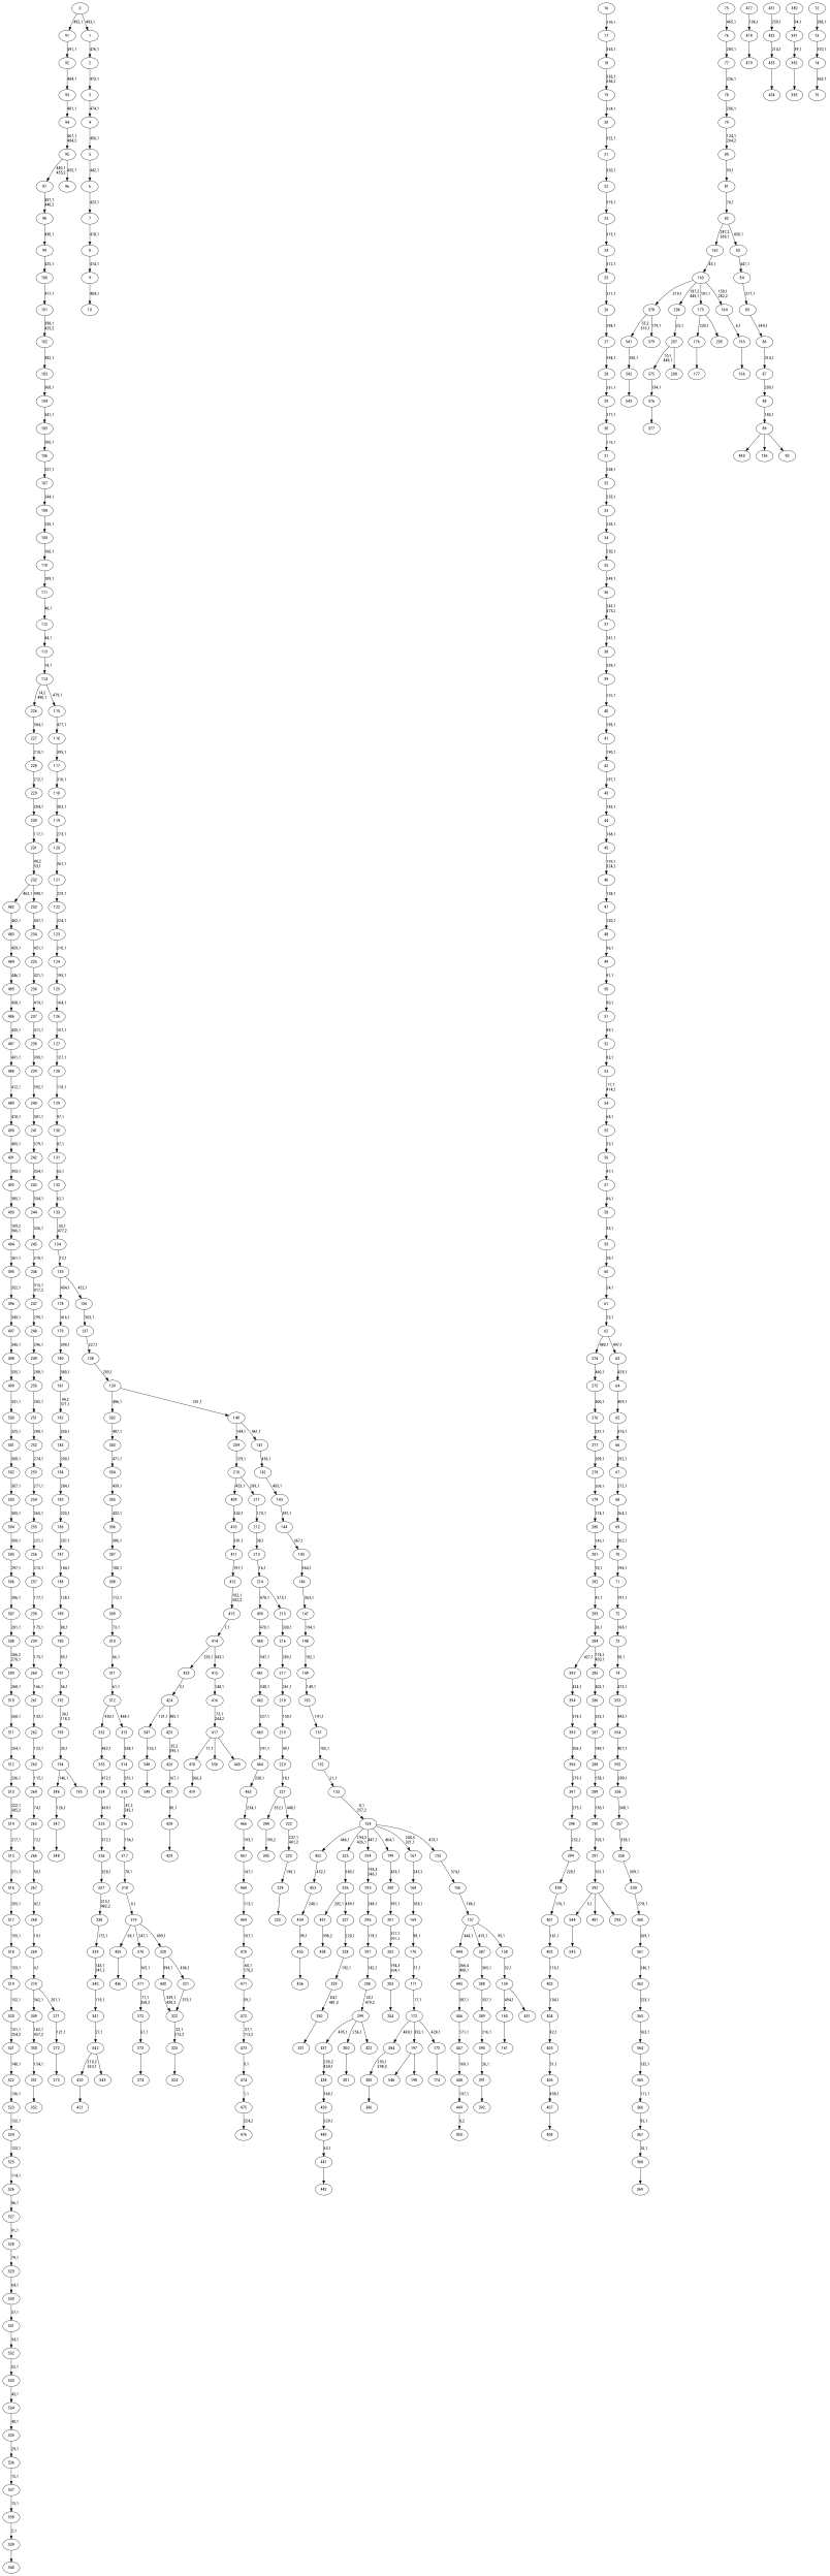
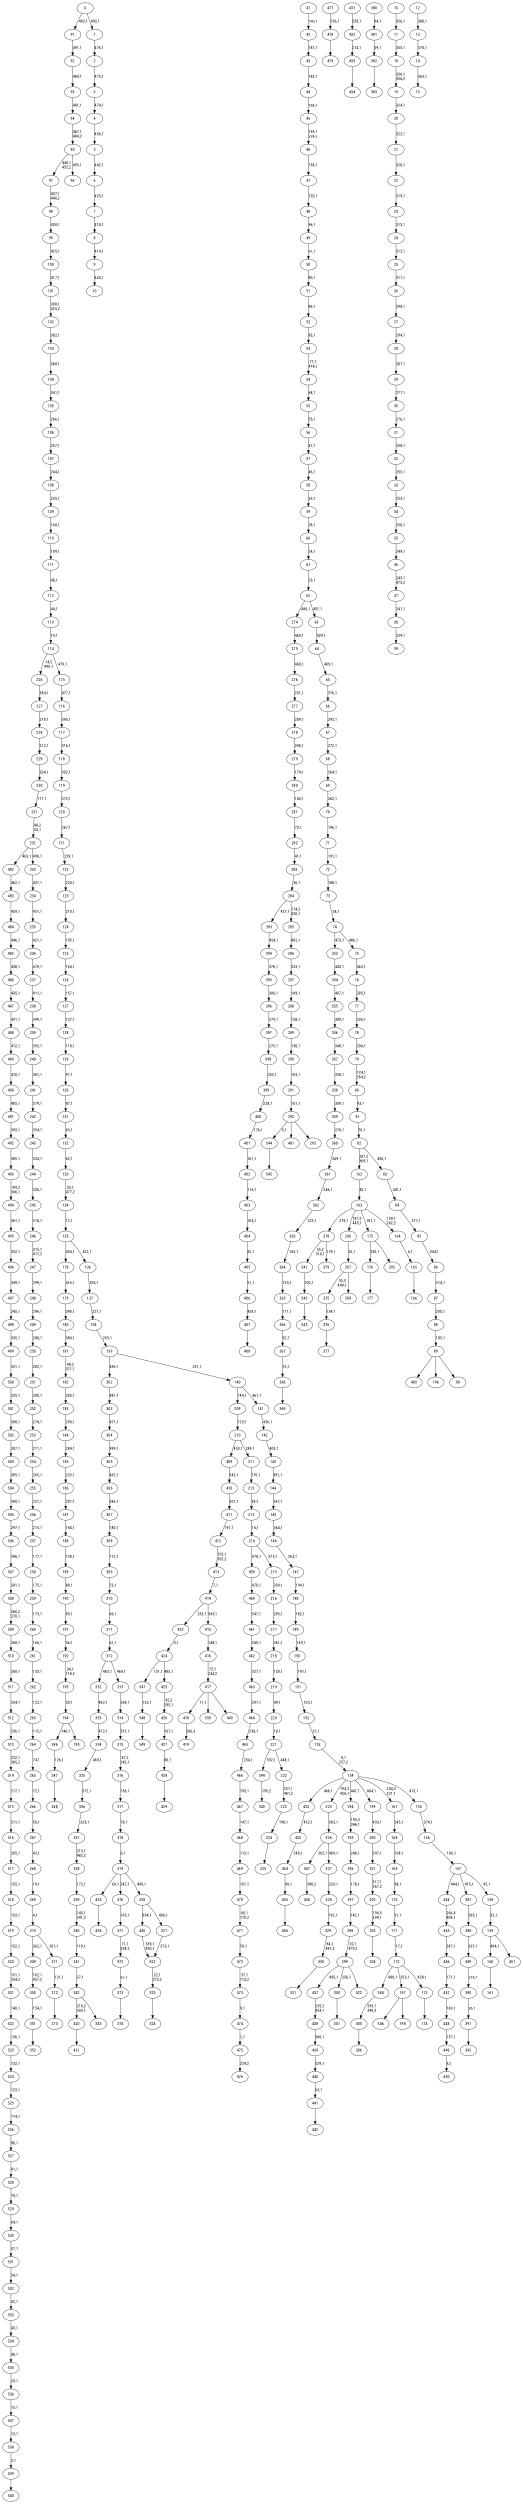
  digraph {
    fontname="Roboto Condensed"
    node [fontname="Roboto Condensed"]
    edge [fontname="Roboto Condensed"]
    548
    549
    547
    544
    545
    542
    543
    541
    539
    540
    538
    537
    536
    535
    534
    533
    532
    531
    530
    529
    528
    527
    526
    525
    524
    523
    522
    521
    520
    519
    518
    517
    516
    515
    514
    513
    512
    511
    510
    509
    508
    507
    506
    505
    504
    503
    502
    501
    500
    499
    498
    497
    496
    495
    494
    493
    492
    491
    490
    489
    488
    487
    486
    485
    484
    483
    482
    478
    479
    477
    475
    476
    474
    473
    472
    471
    470
    469
    468
    467
    466
    465
    464
    463
    462
    461
    460
    459
    457
    458
    455
    456
    454
    453
    452
    449
    450
    448
    447
    446
    445
    444
    441
    442
    440
    439
    438
    437
    435
    436
    433
    434
    432
    431
    430
    322
    428
    429
    427
    426
    425
    424
    423
    420
    421
    418
    419
    417
    550
    443
    416
    415
    414
    413
    412
    411
    410
    409
    407
    408
    406
    405
    404
    403
    402
    401
    400
    399
    398
    397
    396
    395
    394
    393
    391
    392
    390
    389
    388
    387
    385
    386
    384
    382
    383
    381
    380
    378
    379
    376
    377
    375
    373
    374
    372
    371
    370
    368
    369
    367
    366
    365
    364
    363
    362
    361
    360
    359
    358
    357
    356
    355
    354
    353
    351
    352
    350
    349
    347
    348
    346
    344
    345
    342
    343
    341
    340
    339
    338
    337
    336
    335
    334
    333
    332
    330
    331
    329
    328
    327
    326
    325
    323
    324
    321
    320
    319
    318
    317
    316
    315
    314
    313
    312
    311
    310
    309
    308
    307
    306
    305
    304
    303
    302
    300
    301
    299
    422
    298
    297
    296
    295
    294
    292
    481
    293
    291
    290
    289
    288
    287
    286
    285
    284
    283
    282
    281
    280
    279
    278
    277
    276
    275
    274
    272
    273
    271
    270
    269
    268
    267
    266
    265
    264
    263
    262
    261
    260
    259
    258
    257
    256
    255
    254
    253
    252
    251
    250
    249
    248
    247
    246
    245
    244
    243
    242
    241
    240
    239
    238
    237
    236
    235
    234
    233
    232
    231
    230
    229
    228
    227
    226
    224
    225
    223
    222
    221
    220
    219
    218
    217
    216
    215
    214
    213
    212
    211
    210
    209
    207
    208
    206
    203
    204
    202
    201
    200
    199
    197
    546
    198
    194
    195
    193
    192
    191
    190
    189
    188
    187
    186
    185
    184
    183
    182
    181
    180
    179
    178
    176
    177
    175
    205
    173
    174
    172
    171
    170
    169
    168
    167
    165
    166
    164
    163
    162
    160
    161
    159
    451
    158
    157
    156
    155
    154
    153
    152
    151
    150
    149
    148
    147
    146
    145
    144
    143
    142
    141
    140
    139
    138
    137
    136
    135
    134
    133
    132
    131
    130
    129
    128
    127
    126
    125
    124
    123
    122
    121
    120
    119
    118
    117
    116
    115
    114
    113
    112
    111
    110
    109
    108
    107
    106
    105
    104
    103
    102
    101
    100
    99
    98
    97
    95
    96
    94
    93
    92
    91
    89
    480
    196
    90
    88
    87
    86
    85
    84
    83
    82
    81
    80
    79
    78
    77
    76
    75
    74
    73
    72
    71
    70
    69
    68
    67
    66
    65
    64
    63
    62
    61
    60
    59
    58
    57
    56
    55
    54
    53
    52
    51
    50
    49
    48
    47
    46
    45
    44
    43
    42
    41
-   40
    39
    38
    37
    36
    35
    34
    33
    32
    31
    30
    29
    28
    27
    26
    25
    24
    23
    22
    21
    20
    19
    18
    17
    16
    14
    15
    13
    12
    9
    10
    8
    7
    6
    5
    4
    3
    2
    1
    0
    548 -> 549
    547 -> 548 [label="125,1"]
    544 -> 545
    542 -> 543
    541 -> 542 [label="100,1"]
    539 -> 540
    538 -> 539 [label="2,1"]
    537 -> 538 [label="13,1"]
    536 -> 537 [label="15,1"]
    535 -> 536 [label="29,1"]
    534 -> 535 [label="40,1"]
    533 -> 534 [label="43,1"]
    532 -> 533 [label="52,1"]
    531 -> 532 [label="54,1"]
    530 -> 531 [label="57,1"]
    529 -> 530 [label="64,1"]
    528 -> 529 [label="79,1"]
    527 -> 528 [label="81,1"]
    526 -> 527 [label="86,1"]
    525 -> 526 [label="114,1"]
    524 -> 525 [label="123,1"]
    523 -> 524 [label="132,1"]
    522 -> 523 [label="136,1"]
    521 -> 522 [label="140,1"]
    520 -> 521 [label="151,1\n254,2"]
    519 -> 520 [label="152,1"]
    518 -> 519 [label="153,1"]
    517 -> 518 [label="155,1"]
    516 -> 517 [label="205,1"]
    515 -> 516 [label="211,1"]
    514 -> 515 [label="217,1"]
    513 -> 514 [label="222,1\n385,2"]
    512 -> 513 [label="236,1"]
    511 -> 512 [label="254,1"]
    510 -> 511 [label="260,1"]
    509 -> 510 [label="268,1"]
    508 -> 509 [label="266,2\n270,1"]
    507 -> 508 [label="281,1"]
    506 -> 507 [label="286,1"]
    505 -> 506 [label="297,1"]
    504 -> 505 [label="300,1"]
    503 -> 504 [label="305,1"]
    502 -> 503 [label="307,1"]
    501 -> 502 [label="308,1"]
    500 -> 501 [label="325,1"]
    499 -> 500 [label="331,1"]
    498 -> 499 [label="335,1"]
    497 -> 498 [label="345,1"]
    496 -> 497 [label="349,1"]
    495 -> 496 [label="352,1"]
    494 -> 495 [label="361,1"]
    493 -> 494 [label="109,2\n366,1"]
    492 -> 493 [label="385,1"]
    491 -> 492 [label="393,1"]
    490 -> 491 [label="405,1"]
    489 -> 490 [label="410,1"]
    488 -> 489 [label="412,1"]
    487 -> 488 [label="431,1"]
    486 -> 487 [label="435,1"]
    485 -> 486 [label="438,1"]
    484 -> 485 [label="446,1"]
    483 -> 484 [label="459,1"]
    482 -> 483 [label="462,1"]
    478 -> 479
    477 -> 478 [label="106,1"]
    475 -> 476 [label="224,2"]
    474 -> 475 [label="1,1"]
    473 -> 474 [label="9,1"]
    472 -> 473 [label="37,1\n113,2"]
    471 -> 472 [label="59,1"]
    470 -> 471 [label="60,1\n170,2"]
    469 -> 470 [label="107,1"]
    468 -> 469 [label="113,1"]
    467 -> 468 [label="147,1"]
    466 -> 467 [label="193,1"]
    465 -> 466 [label="234,1"]
    464 -> 465 [label="238,1"]
    463 -> 464 [label="291,1"]
    462 -> 463 [label="327,1"]
    461 -> 462 [label="340,1"]
    460 -> 461 [label="347,1"]
    459 -> 460 [label="470,1"]
    457 -> 458 [label="398,2"]
    455 -> 456
    454 -> 455 [label="99,1"]
    453 -> 454 [label="240,1"]
    452 -> 453 [label="452,1"]
    449 -> 450 [label="8,2"]
    448 -> 449 [label="137,1"]
    447 -> 448 [label="169,1"]
    446 -> 447 [label="171,1"]
    445 -> 446 [label="387,1"]
    444 -> 445 [label="266,4\n408,1"]
    441 -> 442
    440 -> 441 [label="63,1"]
    439 -> 440 [label="329,1"]
    438 -> 439 [label="360,1"]
    437 -> 438 [label="235,2\n454,1"]
    435 -> 436
    433 -> 434
    432 -> 433 [label="214,1"]
    431 -> 432 [label="259,1"]
    430 -> 322 [label="339,1\n430,2"]
    322 -> 323 [label="22,1\n273,2"]
    428 -> 429
    427 -> 428 [label="80,1"]
    426 -> 427 [label="167,1"]
    425 -> 426 [label="35,2\n295,1"]
    424 -> 547 [label="131,1"]
    424 -> 425 [label="485,1"]
    423 -> 424 [label="3,1"]
    420 -> 421
    418 -> 419 [label="266,3"]
    417 -> 418 [label="11,1"]
    417 -> 550
    417 -> 443
    416 -> 417 [label="75,1\n244,2"]
    415 -> 416 [label="148,1"]
    414 -> 423 [label="233,1"]
    414 -> 415 [label="343,1"]
    413 -> 414 [label="7,1"]
    412 -> 413 [label="102,1\n302,2"]
    411 -> 412 [label="197,1"]
    410 -> 411 [label="301,1"]
    409 -> 410 [label="342,1"]
    407 -> 408
    406 -> 407 [label="458,1"]
    405 -> 406 [label="51,1"]
    404 -> 405 [label="82,1"]
    403 -> 404 [label="104,1"]
    402 -> 403 [label="116,1"]
    401 -> 402 [label="161,1"]
    400 -> 401 [label="176,1"]
    399 -> 400 [label="228,1"]
    398 -> 399 [label="252,1"]
    397 -> 398 [label="275,1"]
    396 -> 397 [label="279,1"]
    395 -> 396 [label="306,1"]
    394 -> 395 [label="378,1"]
    393 -> 394 [label="424,1"]
    391 -> 392
    390 -> 391 [label="26,1"]
    389 -> 390 [label="216,1"]
    388 -> 389 [label="337,1"]
    387 -> 388 [label="365,1"]
    385 -> 386
    384 -> 385 [label="293,1\n398,3"]
    382 -> 383
    381 -> 382 [label="39,1"]
    380 -> 381 [label="94,1"]
    378 -> 541 [label="55,2\n310,1"]
    378 -> 379 [label="179,1"]
    376 -> 377
    375 -> 376 [label="134,1"]
    373 -> 374
    372 -> 373 [label="67,1"]
    371 -> 372 [label="71,1\n358,2"]
    370 -> 371 [label="165,1"]
    368 -> 369
    367 -> 368 [label="10,1"]
    366 -> 367 [label="92,1"]
    365 -> 366 [label="111,1"]
    364 -> 365 [label="135,1"]
    363 -> 364 [label="163,1"]
    362 -> 363 [label="223,1"]
    361 -> 362 [label="246,1"]
    360 -> 361 [label="269,1"]
    359 -> 360 [label="278,1"]
    358 -> 359 [label="309,1"]
    357 -> 358 [label="338,1"]
    356 -> 357 [label="348,1"]
    355 -> 356 [label="389,1"]
    354 -> 355 [label="407,1"]
    353 -> 354 [label="443,1"]
    351 -> 352
    350 -> 351 [label="154,1"]
    349 -> 350 [label="162,1\n457,2"]
    347 -> 348
    346 -> 347 [label="126,1"]
    344 -> 345 [label="195,2"]
    342 -> 420 [label="210,2\n333,1"]
    342 -> 343
    341 -> 342 [label="27,1"]
    340 -> 341 [label="119,1"]
    339 -> 340 [label="143,1\n341,2"]
    338 -> 339 [label="172,1"]
    337 -> 338 [label="215,1\n482,2"]
    336 -> 337 [label="328,1"]
    335 -> 336 [label="372,1"]
    334 -> 335 [label="469,1"]
    333 -> 334 [label="472,1"]
    332 -> 333 [label="482,1"]
    330 -> 331
    329 -> 330 [label="84,1\n481,3"]
    328 -> 329 [label="192,1"]
    327 -> 328 [label="220,1"]
    326 -> 457 [label="202,1"]
    326 -> 327 [label="489,1"]
    325 -> 326 [label="383,1"]
    323 -> 324
    321 -> 322 [label="373,1"]
    320 -> 430 [label="394,1"]
    320 -> 321 [label="406,1"]
    319 -> 435 [label="69,1"]
    319 -> 370 [label="247,1"]
    319 -> 320 [label="499,1"]
    318 -> 319 [label="0,1"]
    317 -> 318 [label="78,1"]
    316 -> 317 [label="156,1"]
    315 -> 316 [label="87,2\n242,1"]
    314 -> 315 [label="351,1"]
    313 -> 314 [label="358,1"]
    312 -> 332 [label="483,1"]
    312 -> 313 [label="468,1"]
    311 -> 312 [label="61,1"]
    310 -> 311 [label="66,1"]
    309 -> 310 [label="73,1"]
    308 -> 309 [label="112,1"]
    307 -> 308 [label="180,1"]
    306 -> 307 [label="386,1"]
    305 -> 306 [label="432,1"]
    304 -> 305 [label="439,1"]
    303 -> 304 [label="471,1"]
    302 -> 303 [label="487,1"]
    300 -> 301
    299 -> 437 [label="495,1"]
    299 -> 300 [label="256,1"]
    299 -> 422
    298 -> 299 [label="20,1\n479,2"]
    297 -> 298 [label="142,1"]
    296 -> 297 [label="178,1"]
    295 -> 296 [label="248,1"]
    294 -> 295 [label="195,3\n346,1"]
    292 -> 544 [label="5,1"]
    292 -> 481
    292 -> 293
    291 -> 292 [label="101,1"]
    290 -> 291 [label="103,1"]
    289 -> 290 [label="130,1"]
    288 -> 289 [label="158,1"]
    287 -> 288 [label="189,1"]
    286 -> 287 [label="323,1"]
    285 -> 286 [label="402,1"]
    284 -> 393 [label="427,1"]
    284 -> 285 [label="174,2\n420,1"]
    283 -> 284 [label="36,1"]
    282 -> 283 [label="41,1"]
    281 -> 282 [label="70,1"]
    280 -> 281 [label="145,1"]
    279 -> 280 [label="174,1"]
    278 -> 279 [label="208,1"]
    277 -> 278 [label="209,1"]
    276 -> 277 [label="231,1"]
    275 -> 276 [label="400,1"]
    274 -> 275 [label="460,1"]
    272 -> 273
    271 -> 272 [label="121,1"]
    270 -> 349 [label="362,1"]
    270 -> 271 [label="201,1"]
    269 -> 270 [label="4,1"]
    268 -> 269 [label="19,1"]
    267 -> 268 [label="42,1"]
    266 -> 267 [label="50,1"]
    265 -> 266 [label="72,1"]
    264 -> 265 [label="74,1"]
    263 -> 264 [label="115,1"]
    262 -> 263 [label="122,1"]
    261 -> 262 [label="133,1"]
    260 -> 261 [label="166,1"]
    259 -> 260 [label="173,1"]
    258 -> 259 [label="175,1"]
    257 -> 258 [label="177,1"]
    256 -> 257 [label="213,1"]
    255 -> 256 [label="221,1"]
    254 -> 255 [label="265,1"]
    253 -> 254 [label="271,1"]
    252 -> 253 [label="274,1"]
    251 -> 252 [label="280,1"]
    250 -> 251 [label="282,1"]
    249 -> 250 [label="288,1"]
    248 -> 249 [label="296,1"]
    247 -> 248 [label="299,1"]
    246 -> 247 [label="315,1\n417,2"]
    245 -> 246 [label="318,1"]
    244 -> 245 [label="326,1"]
    243 -> 244 [label="334,1"]
    242 -> 243 [label="354,1"]
    241 -> 242 [label="379,1"]
    240 -> 241 [label="381,1"]
    239 -> 240 [label="392,1"]
    238 -> 239 [label="399,1"]
    237 -> 238 [label="411,1"]
    236 -> 237 [label="419,1"]
    235 -> 236 [label="421,1"]
    234 -> 235 [label="451,1"]
    233 -> 234 [label="457,1"]
    232 -> 482 [label="463,1"]
    232 -> 233 [label="498,1"]
    231 -> 232 [label="48,2\n53,1"]
    230 -> 231 [label="117,1"]
    229 -> 230 [label="204,1"]
    228 -> 229 [label="212,1"]
    227 -> 228 [label="218,1"]
    226 -> 227 [label="384,1"]
    224 -> 225
    223 -> 224 [label="198,1"]
    222 -> 223 [label="237,1\n481,2"]
    221 -> 344 [label="332,1"]
    221 -> 222 [label="448,1"]
    220 -> 221 [label="18,1"]
    219 -> 220 [label="49,1"]
    218 -> 219 [label="150,1"]
    217 -> 218 [label="261,1"]
    216 -> 217 [label="283,1"]
    215 -> 216 [label="330,1"]
    214 -> 459 [label="478,1"]
    214 -> 215 [label="375,1"]
    213 -> 214 [label="16,1"]
    212 -> 213 [label="38,1"]
    211 -> 212 [label="170,1"]
    210 -> 409 [label="453,1"]
    210 -> 211 [label="289,1"]
    209 -> 210 [label="129,1"]
    207 -> 375 [label="55,3\n449,1"]
    207 -> 208
    206 -> 207 [label="25,1"]
    203 -> 204
    202 -> 203 [label="194,3\n304,1"]
    201 -> 202 [label="317,1\n367,2"]
    200 -> 201 [label="397,1"]
    199 -> 200 [label="433,1"]
    197 -> 546
    197 -> 198
    194 -> 346 [label="146,1"]
    194 -> 195
    193 -> 194 [label="30,1"]
    192 -> 193 [label="34,1\n118,2"]
    191 -> 192 [label="56,1"]
    190 -> 191 [label="85,1"]
    189 -> 190 [label="88,1"]
    188 -> 189 [label="128,1"]
    187 -> 188 [label="184,1"]
    186 -> 187 [label="207,1"]
    185 -> 186 [label="225,1"]
    184 -> 185 [label="284,1"]
    183 -> 184 [label="290,1"]
    182 -> 183 [label="350,1"]
    181 -> 182 [label="44,2\n371,1"]
    180 -> 181 [label="380,1"]
    179 -> 180 [label="390,1"]
    178 -> 179 [label="416,1"]
    176 -> 177
    175 -> 176 [label="230,1"]
    175 -> 205
    173 -> 174
    172 -> 384 [label="488,1"]
    172 -> 197 [label="353,1"]
    172 -> 173 [label="428,1"]
    171 -> 172 [label="17,1"]
    170 -> 171 [label="31,1"]
    169 -> 170 [label="98,1"]
    168 -> 169 [label="108,1"]
    167 -> 168 [label="245,1"]
    165 -> 166
    164 -> 165 [label="6,1"]
    163 -> 378 [label="219,1"]
    163 -> 206 [label="187,2\n445,1"]
    163 -> 175 [label="181,1"]
    163 -> 164 [label="159,1\n262,2"]
    162 -> 163 [label="45,1"]
    160 -> 161
    159 -> 160 [label="494,1"]
    159 -> 451
    158 -> 159 [label="32,1"]
    157 -> 444 [label="444,1"]
    157 -> 387 [label="415,1"]
    157 -> 158 [label="95,1"]
    156 -> 157 [label="186,1"]
    155 -> 156 [label="374,1"]
    154 -> 452 [label="466,1"]
    154 -> 325 [label="194,2\n426,1"]
    154 -> 294 [label="447,1"]
    154 -> 199 [label="464,1"]
    154 -> 167 [label="244,3\n321,1"]
    154 -> 155 [label="413,1"]
    153 -> 154 [label="8,1\n257,2"]
    152 -> 153 [label="21,1"]
    151 -> 152 [label="105,1"]
    150 -> 151 [label="141,1"]
    149 -> 150 [label="149,1"]
    148 -> 149 [label="182,1"]
    147 -> 148 [label="194,1"]
    146 -> 147 [label="263,1"]
    145 -> 146 [label="364,1"]
    144 -> 145 [label="367,1"]
    143 -> 144 [label="391,1"]
    142 -> 143 [label="403,1"]
    141 -> 142 [label="436,1"]
    140 -> 209 [label="144,1"]
    140 -> 141 [label="461,1"]
    139 -> 302 [label="496,1"]
    139 -> 140 [label="251,1"]
    138 -> 139 [label="203,1"]
    137 -> 138 [label="227,1"]
    136 -> 137 [label="303,1"]
    135 -> 178 [label="434,1"]
    135 -> 136 [label="422,1"]
    134 -> 135 [label="12,1"]
    133 -> 134 [label="35,1\n477,2"]
    132 -> 133 [label="62,1"]
    131 -> 132 [label="65,1"]
    130 -> 131 [label="87,1"]
    129 -> 130 [label="97,1"]
    128 -> 129 [label="118,1"]
    127 -> 128 [label="127,1"]
    126 -> 127 [label="157,1"]
    125 -> 126 [label="164,1"]
    124 -> 125 [label="195,1"]
    123 -> 124 [label="210,1"]
    122 -> 123 [label="224,1"]
    121 -> 122 [label="229,1"]
    120 -> 121 [label="267,1"]
    119 -> 120 [label="273,1"]
    118 -> 119 [label="302,1"]
    117 -> 118 [label="316,1"]
    116 -> 117 [label="395,1"]
    115 -> 116 [label="477,1"]
    114 -> 226 [label="14,2\n490,1"]
    114 -> 115 [label="479,1"]
    113 -> 114 [label="14,1"]
    112 -> 113 [label="44,1"]
    111 -> 112 [label="48,1"]
    110 -> 111 [label="109,1"]
    109 -> 110 [label="160,1"]
    108 -> 109 [label="235,1"]
    107 -> 108 [label="244,1"]
    106 -> 107 [label="257,1"]
    105 -> 106 [label="266,1"]
    104 -> 105 [label="341,1"]
    103 -> 104 [label="368,1"]
    102 -> 103 [label="382,1"]
    101 -> 102 [label="398,1\n425,2"]
    100 -> 101 [label="417,1"]
    99 -> 100 [label="425,1"]
    98 -> 99 [label="430,1"]
    97 -> 98 [label="437,1\n440,2"]
    95 -> 97 [label="440,1\n455,2"]
    95 -> 96 [label="455,1"]
    94 -> 95 [label="467,1\n484,2"]
    93 -> 94 [label="481,1"]
    92 -> 93 [label="484,1"]
    91 -> 92 [label="491,1"]
    89 -> 480
    89 -> 196
    89 -> 90
    88 -> 89 [label="185,1"]
    87 -> 88 [label="200,1"]
    86 -> 87 [label="314,1"]
    85 -> 86 [label="344,1"]
    84 -> 85 [label="377,1"]
    83 -> 84 [label="441,1"]
    82 -> 162 [label="287,2\n369,1"]
    82 -> 83 [label="450,1"]
    81 -> 82 [label="76,1"]
    80 -> 81 [label="93,1"]
    79 -> 80 [label="124,1\n264,2"]
    78 -> 79 [label="206,1"]
    77 -> 78 [label="226,1"]
    76 -> 77 [label="285,1"]
    75 -> 76 [label="465,1"]
    74 -> 353 [label="473,1"]
+   74 -> 75 [label="486,1"]
    73 -> 74 [label="58,1"]
    72 -> 73 [label="188,1"]
    71 -> 72 [label="191,1"]
    70 -> 71 [label="196,1"]
    69 -> 70 [label="262,1"]
    68 -> 69 [label="264,1"]
    67 -> 68 [label="272,1"]
    66 -> 67 [label="292,1"]
    65 -> 66 [label="376,1"]
    64 -> 65 [label="409,1"]
    63 -> 64 [label="429,1"]
    62 -> 274 [label="480,1"]
    62 -> 63 [label="497,1"]
    61 -> 62 [label="23,1"]
    60 -> 61 [label="24,1"]
    59 -> 60 [label="28,1"]
    58 -> 59 [label="33,1"]
    57 -> 58 [label="46,1"]
    56 -> 57 [label="47,1"]
    55 -> 56 [label="55,1"]
    54 -> 55 [label="68,1"]
    53 -> 54 [label="77,1\n414,2"]
    52 -> 53 [label="83,1"]
    51 -> 52 [label="89,1"]
    50 -> 51 [label="90,1"]
    49 -> 50 [label="91,1"]
    48 -> 49 [label="96,1"]
    47 -> 48 [label="120,1"]
    46 -> 47 [label="138,1"]
    45 -> 46 [label="139,1\n324,2"]
    44 -> 45 [label="168,1"]
    43 -> 44 [label="183,1"]
    42 -> 43 [label="187,1"]
    41 -> 42 [label="190,1"]
-   40 -> 41 [label="199,1"]
-   39 -> 40 [label="232,1"]
    38 -> 39 [label="239,1"]
    37 -> 38 [label="241,1"]
    36 -> 37 [label="243,1\n475,2"]
    35 -> 36 [label="249,1"]
    34 -> 35 [label="250,1"]
    33 -> 34 [label="253,1"]
    32 -> 33 [label="255,1"]
    31 -> 32 [label="258,1"]
    30 -> 31 [label="276,1"]
    29 -> 30 [label="277,1"]
    28 -> 29 [label="287,1"]
    27 -> 28 [label="294,1"]
    26 -> 27 [label="298,1"]
    25 -> 26 [label="311,1"]
    24 -> 25 [label="312,1"]
    23 -> 24 [label="313,1"]
    22 -> 23 [label="319,1"]
    21 -> 22 [label="320,1"]
    20 -> 21 [label="322,1"]
    19 -> 20 [label="324,1"]
    18 -> 19 [label="336,1\n356,2"]
    17 -> 18 [label="355,1"]
    16 -> 17 [label="356,1"]
    14 -> 15 [label="363,1"]
    13 -> 14 [label="370,1"]
    12 -> 13 [label="388,1"]
    9 -> 10 [label="404,1"]
    8 -> 9 [label="414,1"]
    7 -> 8 [label="418,1"]
    6 -> 7 [label="423,1"]
    5 -> 6 [label="442,1"]
    4 -> 5 [label="456,1"]
    3 -> 4 [label="474,1"]
    2 -> 3 [label="475,1"]
    1 -> 2 [label="476,1"]
    0 -> 91 [label="492,1"]
    0 -> 1 [label="493,1"]
  }
